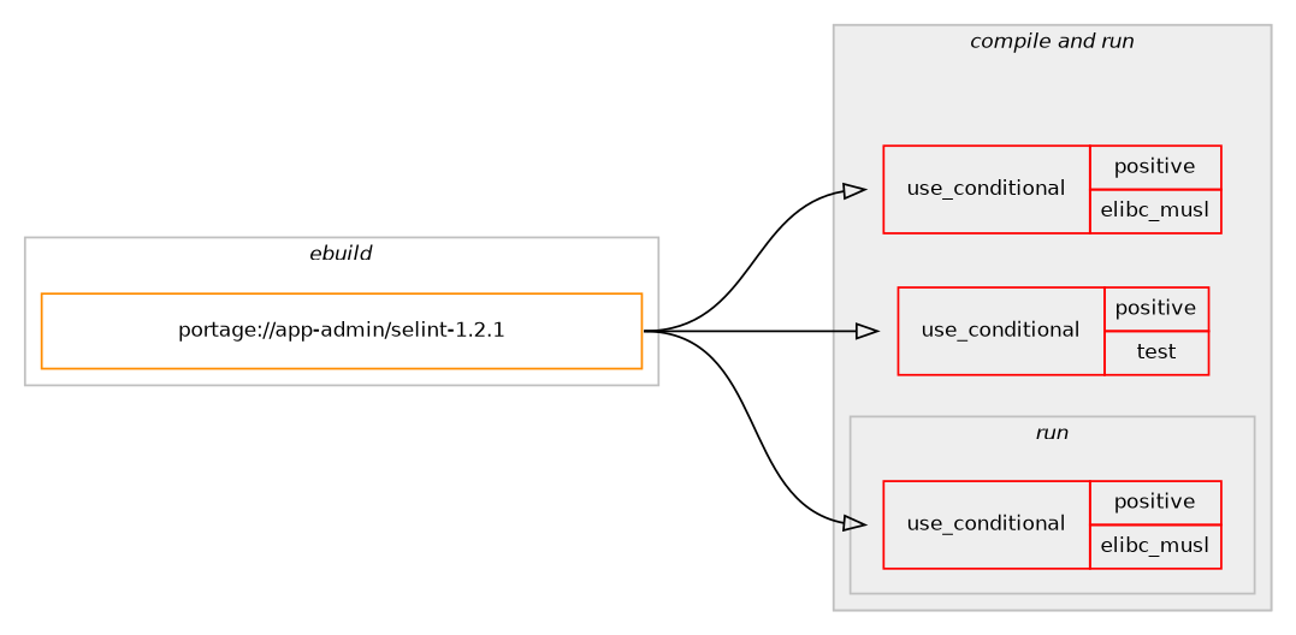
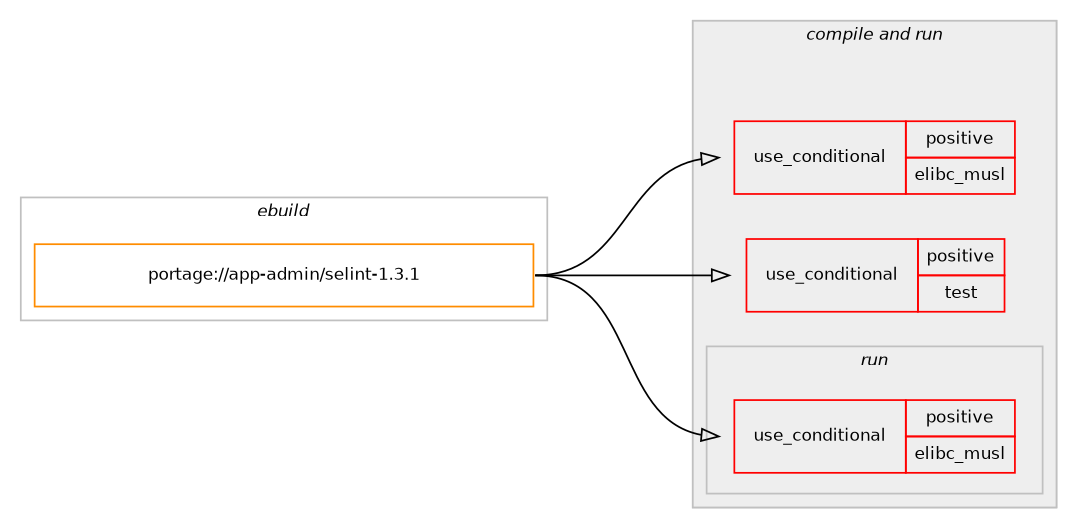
  digraph {
    compound=true
    concentrate=true
    fontname=Helvetica
    fontsize=10
    newrank=true
    rankdir=LR
    ranksep=1.5
    node [color=red fontname=Helvetica fontsize=10 shape=none]
    edge [arrowhead=onormal headport=w style=solid tailport=e weight=20]
-   n1 [color=darkorange label="portage://app-admin/selint-1.2.1" width=4 shape=box]
+   n1 [color=darkorange label="portage://app-admin/selint-1.3.1" width=4 shape=box]
    n2 [label=<<TABLE BORDER="0" CELLBORDER="1" CELLSPACING="0" CELLPADDING="4"><TR><TD ROWSPAN="3" CELLPADDING="10">use_conditional</TD></TR><TR><TD>positive</TD></TR><TR><TD>elibc_musl</TD></TR></TABLE>>]
    n3 [label=<<TABLE BORDER="0" CELLBORDER="1" CELLSPACING="0" CELLPADDING="4"><TR><TD ROWSPAN="3" CELLPADDING="10">use_conditional</TD></TR><TR><TD>positive</TD></TR><TR><TD>test</TD></TR></TABLE>>]
    n4 [label=<<TABLE BORDER="0" CELLBORDER="1" CELLSPACING="0" CELLPADDING="4"><TR><TD ROWSPAN="3" CELLPADDING="10">use_conditional</TD></TR><TR><TD>positive</TD></TR><TR><TD>elibc_musl</TD></TR></TABLE>>]
    subgraph cluster_1 {
      color=gray
      label=<<i>ebuild</i>>
      rank=same
      n1
    }
    subgraph cluster_2 {
      color=gray
      label=<<i>dependencies</i>>
      subgraph cluster_3 {
        color=gray
        fillcolor="#eeeeee"
        label=<<i>compile</i>>
        style=filled
        subgraph sub_4 {
          color=gray
          fillcolor="#eeeeee"
          label=<<i>compile</i>>
          style=filled
          n2
        }
        subgraph sub_5 {
          color=gray
          fillcolor="#eeeeee"
          label=<<i>compile</i>>
          style=filled
          n3
        }
      }
      subgraph cluster_6 {
        color=gray
        fillcolor="#eeeeee"
        label=<<i>compile and run</i>>
        style=filled
      }
      subgraph cluster_7 {
        color=gray
        fillcolor="#eeeeee"
        label=<<i>run</i>>
        style=filled
        subgraph sub_8 {
          color=gray
          fillcolor="#eeeeee"
          label=<<i>run</i>>
          style=filled
          n4
        }
      }
    }
    subgraph cluster_9 {
      color=gray
      label=<<i>candidates</i>>
      rank=same
    }
    n1 -> n2
    n1 -> n3
    n1 -> n4
  }
